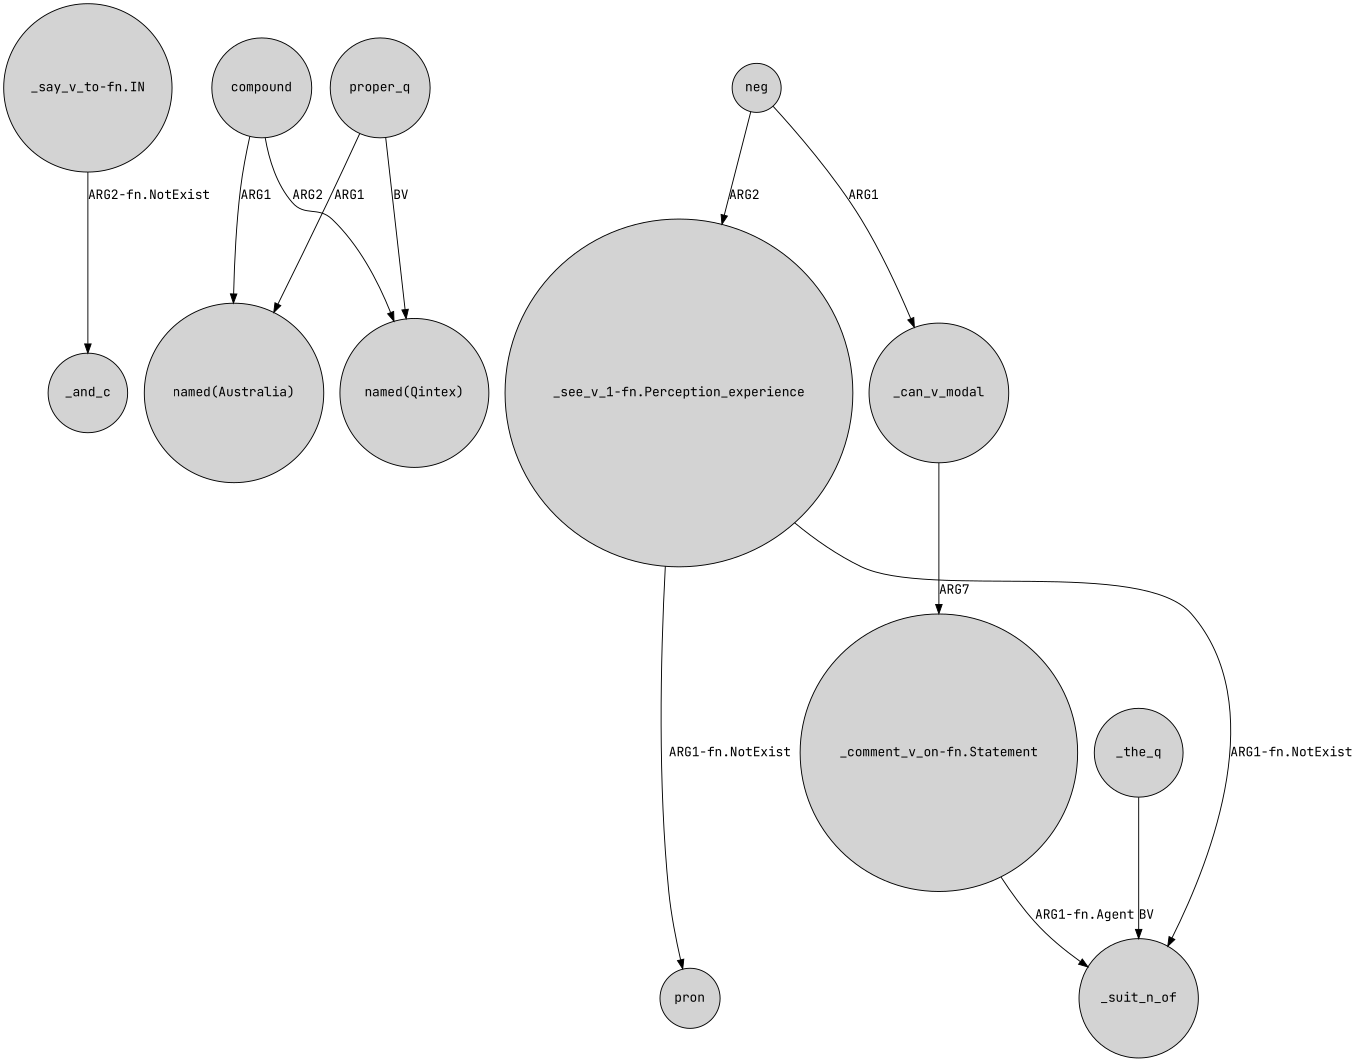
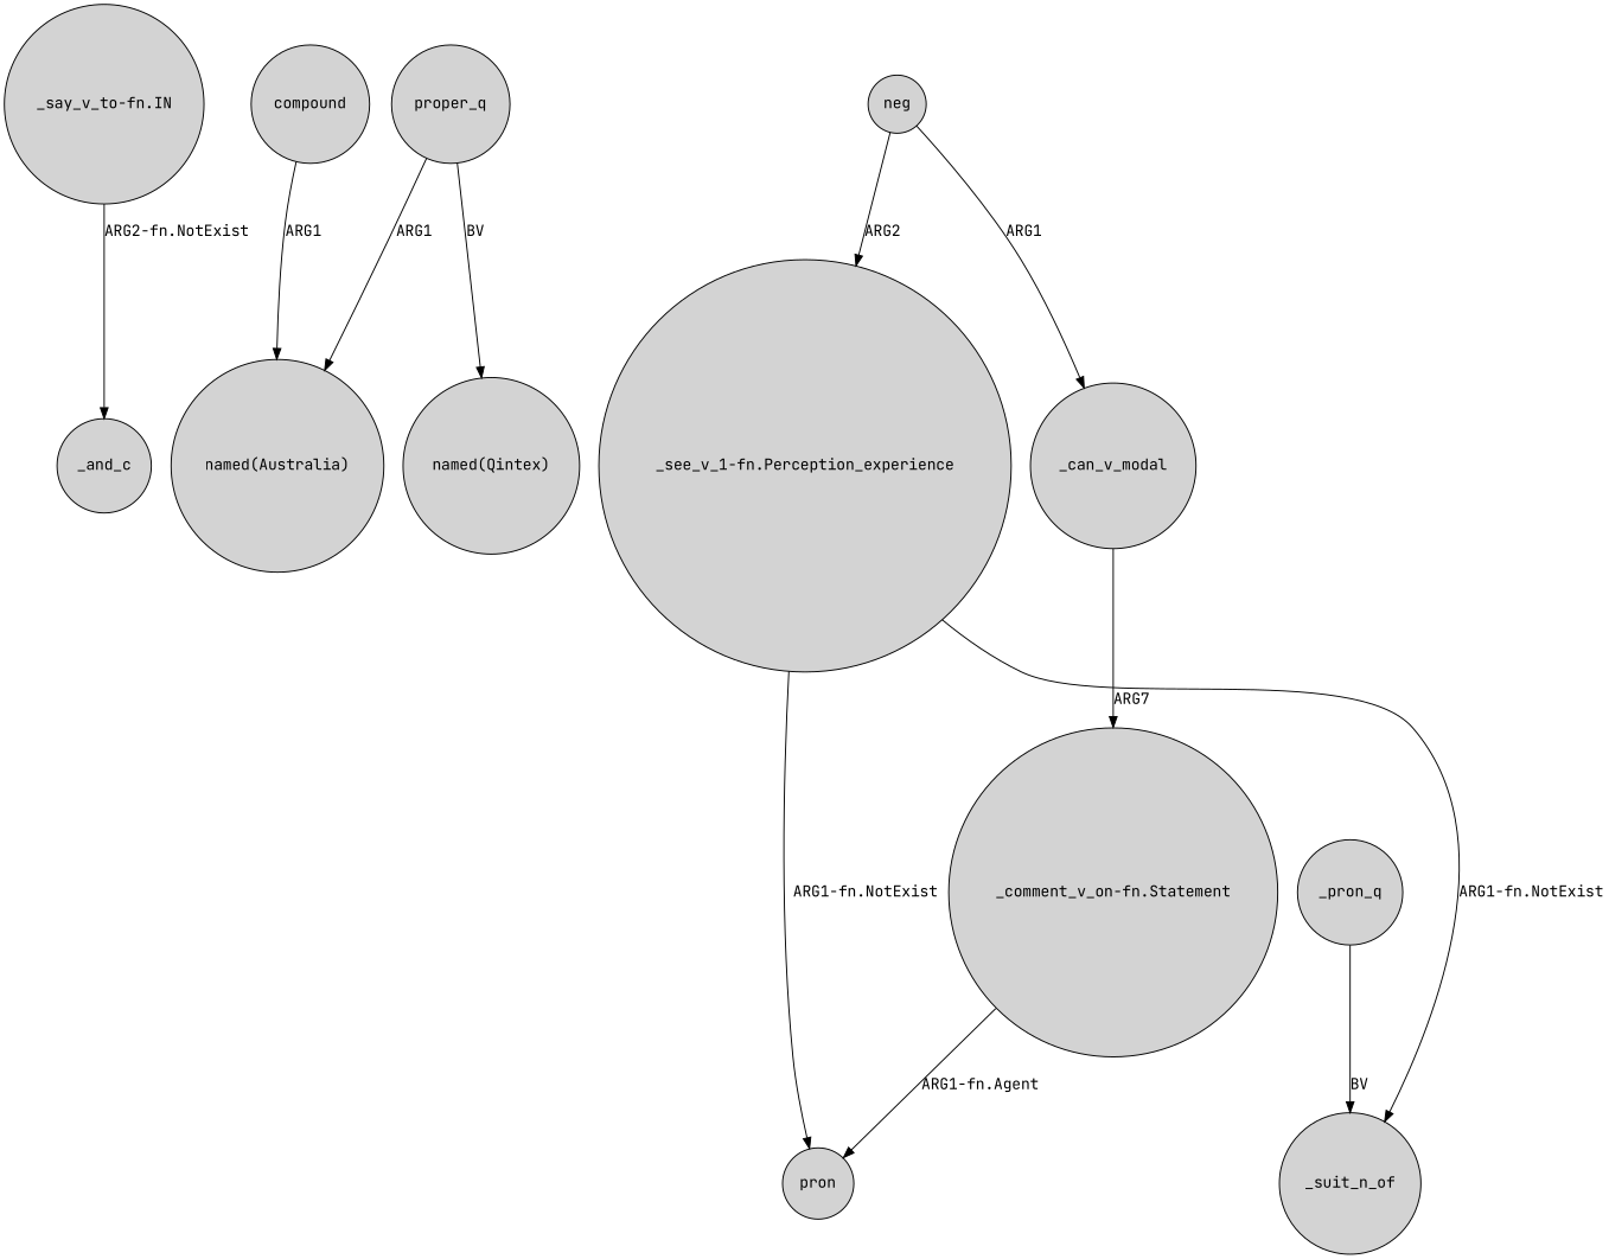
  digraph {
    fontname="JetBrains Mono"
    node [fontname="JetBrains Mono" shape=circle style=filled]
    edge [fontname="JetBrains Mono"]
    "_say_v_to-fn.IN"
    _and_c
    compound
    "named(Australia)"
    "named(Qintex)"
    "_see_v_1-fn.Perception_experience"
    pron
    _suit_n_of
    "_comment_v_on-fn.Statement"
    _can_v_modal
    proper_q
    neg
-   _the_q
+   _the_q [label=_pron_q]
    "_say_v_to-fn.IN" -> _and_c [label="ARG2-fn.NotExist"]
    compound -> "named(Australia)" [label=ARG1]
-   compound -> "named(Qintex)" [label=ARG2]
    "_see_v_1-fn.Perception_experience" -> pron [label="ARG1-fn.NotExist"]
    "_see_v_1-fn.Perception_experience" -> _suit_n_of [label="ARG1-fn.NotExist"]
-   "_comment_v_on-fn.Statement" -> _suit_n_of [label="ARG1-fn.Agent"]
+   "_comment_v_on-fn.Statement" -> pron [label="ARG1-fn.Agent"]
    _can_v_modal -> "_comment_v_on-fn.Statement" [label=ARG7]
    proper_q -> "named(Australia)" [label=ARG1]
    proper_q -> "named(Qintex)" [label=BV]
    neg -> "_see_v_1-fn.Perception_experience" [label=ARG2]
    neg -> _can_v_modal [label=ARG1]
    _the_q -> _suit_n_of [label=BV]
  }
